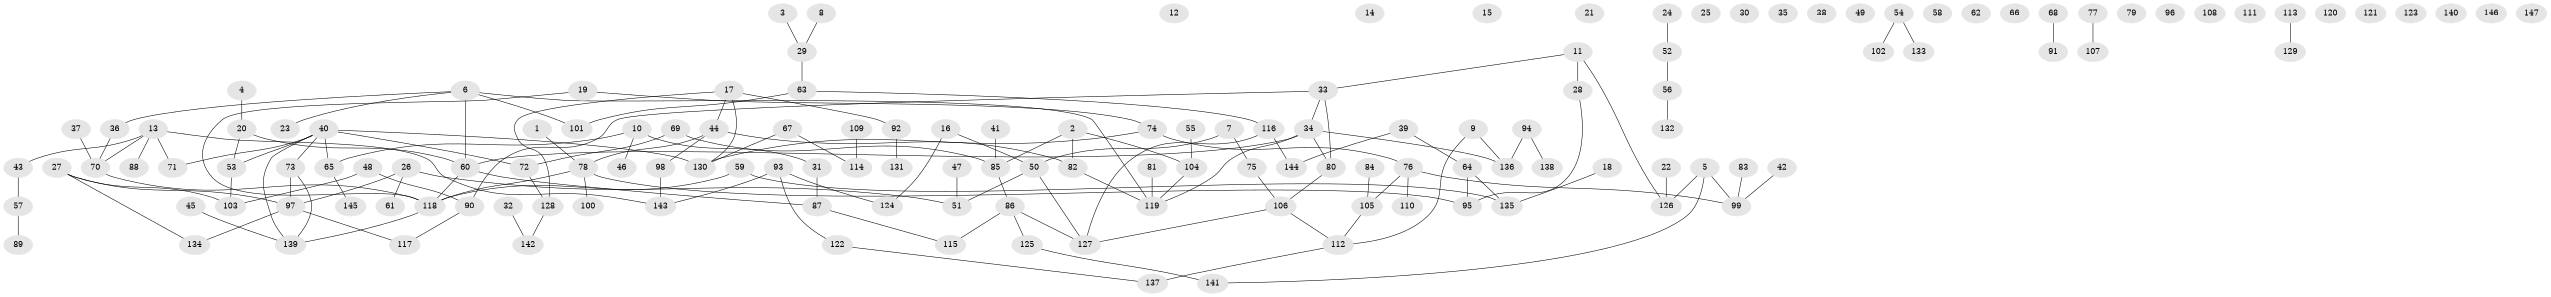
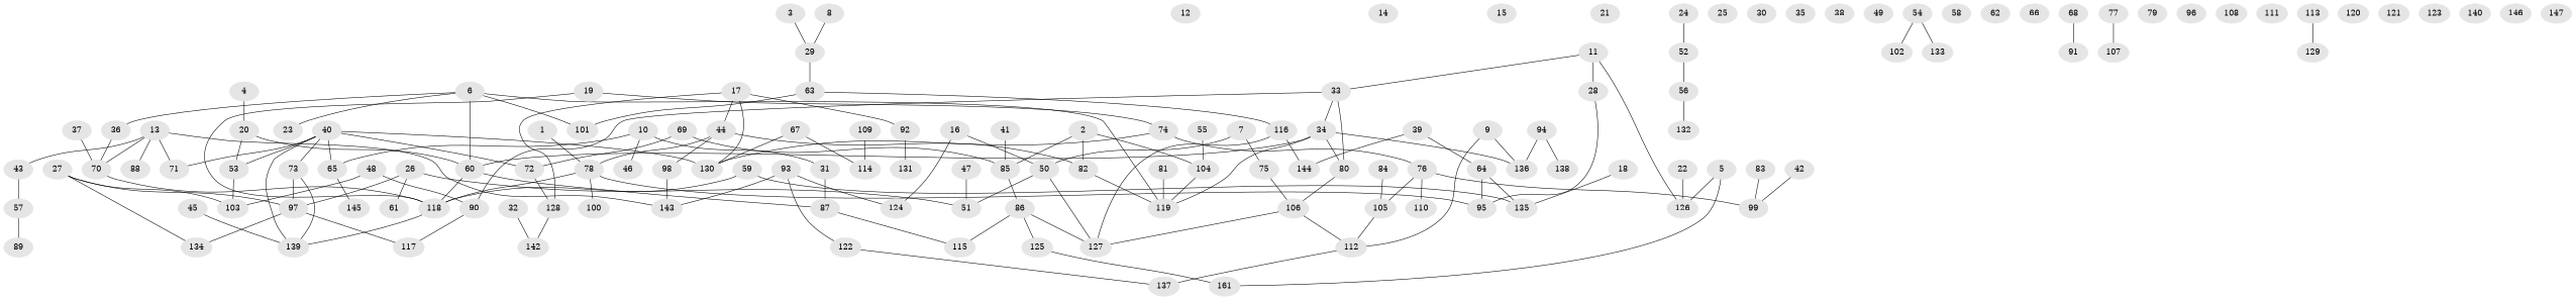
  graph {
    node [color=gray90 style=filled]
    1
    78
    118
    95
    100
    2
    82
    85
    104
    119
    86
    3
    29
    63
    4
    20
    60
    53
    5
    99
    126
-   141
+   141 [label=161]
    6
    23
    36
    101
    70
    87
    7
    50
    75
    51
    127
    106
    8
    9
    112
    136
    137
    10
    31
    46
    65
    145
    11
    28
    33
    80
    34
    90
    12
    13
    43
    71
    88
    143
    57
    14
    15
    16
    124
    17
    44
    92
    128
    130
    98
    131
    142
    18
    135
    19
    74
    76
    139
    103
    21
    22
    24
    52
    56
    25
    26
    61
    97
    134
    117
    27
    116
    30
    115
    32
    35
    37
    38
    39
    64
    144
    40
    72
    73
    41
    42
    89
    45
    47
    48
    49
    132
    54
    102
    133
    55
    58
    59
    62
    66
    67
    114
    68
    91
    69
    105
    110
    77
    107
    79
    81
    83
    84
    125
    93
    122
    94
    138
    96
    108
    109
    111
    113
    129
    120
    121
    123
    140
    146
    147
    1 -- 78
    78 -- 118
    78 -- 95
    78 -- 100
    118 -- 139
    2 -- 82
    2 -- 85
    2 -- 104
    82 -- 119
    85 -- 86
    104 -- 119
    86 -- 127
    86 -- 115
    86 -- 125
    3 -- 29
    29 -- 63
    63 -- 101
    63 -- 116
    4 -- 20
    20 -- 60
    20 -- 53
    60 -- 118
    60 -- 87
    53 -- 103
-   5 -- 99
    5 -- 126
    5 -- 141
    6 -- 119
    6 -- 60
    6 -- 23
    6 -- 36
    6 -- 101
    36 -- 70
    70 -- 118
    87 -- 115
    7 -- 50
    7 -- 75
    50 -- 51
    50 -- 127
    75 -- 106
    106 -- 127
    106 -- 112
    8 -- 29
    9 -- 112
    9 -- 136
    112 -- 137
    10 -- 31
    10 -- 46
    10 -- 65
    31 -- 87
    65 -- 145
    11 -- 126
    11 -- 28
    11 -- 33
    28 -- 95
    33 -- 80
    33 -- 34
    33 -- 90
    80 -- 106
    34 -- 119
    34 -- 60
    34 -- 136
    34 -- 80
    90 -- 117
    13 -- 70
    13 -- 43
    13 -- 71
    13 -- 88
    13 -- 143
    43 -- 57
    57 -- 89
    16 -- 50
    16 -- 124
    17 -- 44
    17 -- 92
    17 -- 128
    17 -- 130
    44 -- 78
    44 -- 82
    44 -- 98
    92 -- 131
    128 -- 142
    98 -- 143
    18 -- 135
    19 -- 118
    19 -- 74
    74 -- 130
    74 -- 76
    76 -- 99
    76 -- 105
    76 -- 110
    22 -- 126
    24 -- 52
    52 -- 56
    56 -- 132
    26 -- 51
    26 -- 61
    26 -- 97
    97 -- 134
    97 -- 117
    27 -- 103
    27 -- 97
    27 -- 134
    116 -- 127
    116 -- 144
    32 -- 142
    37 -- 70
    39 -- 64
    39 -- 144
    64 -- 95
    64 -- 135
    40 -- 53
    40 -- 65
    40 -- 71
    40 -- 130
    40 -- 139
    40 -- 72
    40 -- 73
    72 -- 128
    73 -- 139
    73 -- 97
    41 -- 85
    42 -- 99
    45 -- 139
    47 -- 51
    48 -- 90
    48 -- 103
    54 -- 102
    54 -- 133
    55 -- 104
    59 -- 118
    59 -- 135
    67 -- 130
    67 -- 114
    68 -- 91
    69 -- 85
    69 -- 72
    105 -- 112
    77 -- 107
    81 -- 119
    83 -- 99
    84 -- 105
    125 -- 141
    93 -- 143
    93 -- 124
    93 -- 122
    122 -- 137
    94 -- 136
    94 -- 138
    109 -- 114
    113 -- 129
  }
